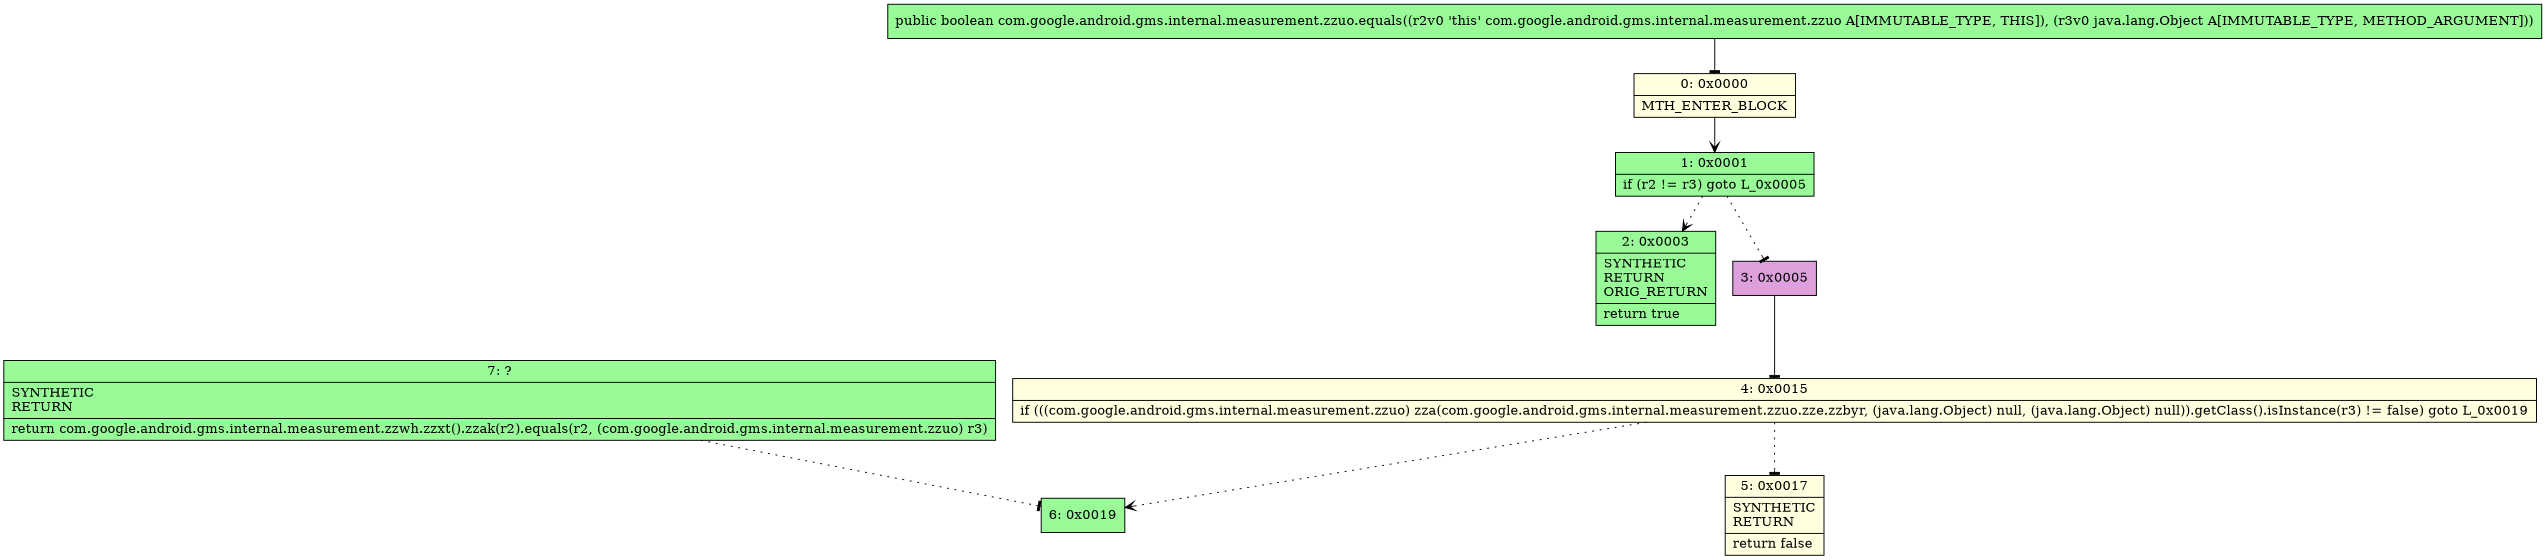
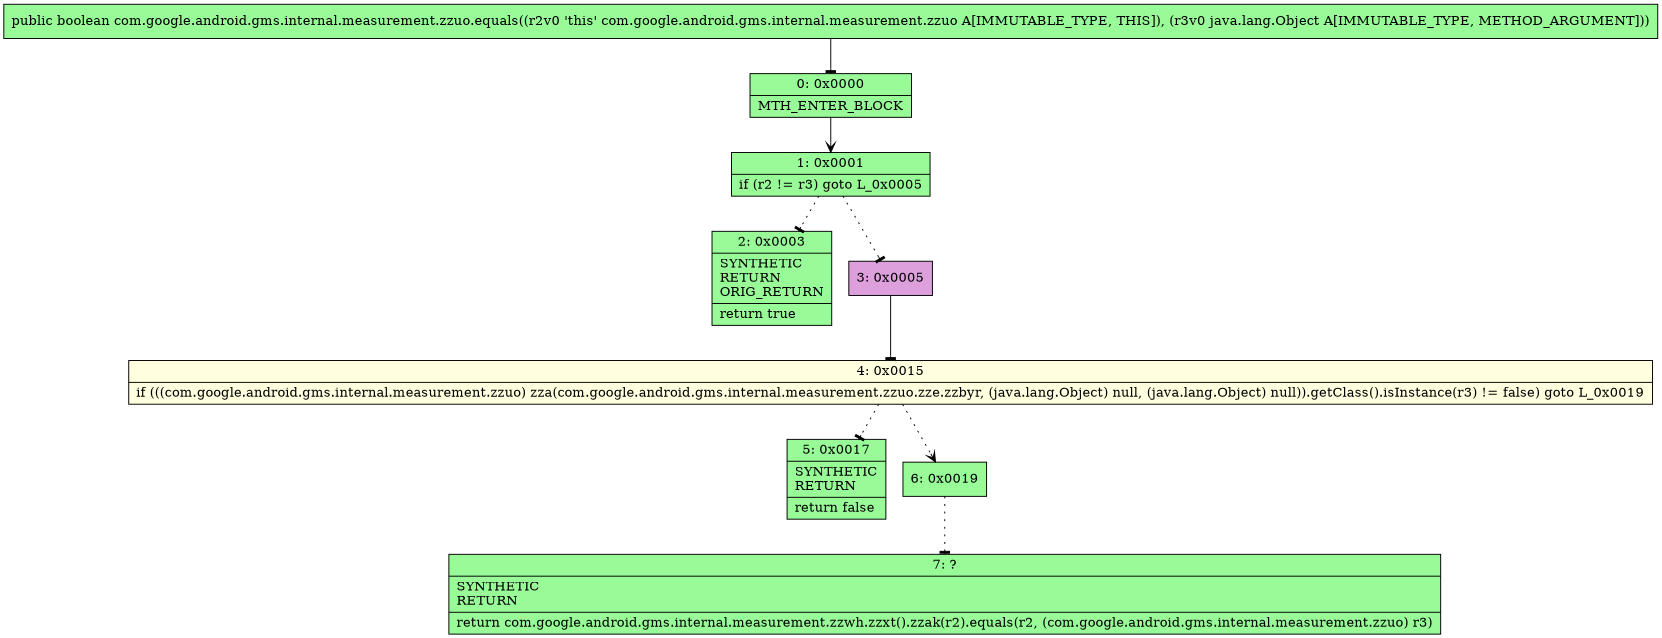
  digraph {
    node [fillcolor=palegreen shape=record style=filled]
    edge [arrowhead=tee style=dotted]
-   n1 [fillcolor=lightyellow label="{0\:\ 0x0000|MTH_ENTER_BLOCK\l}"]
+   n1 [label="{0\:\ 0x0000|MTH_ENTER_BLOCK\l}"]
    n2 [label="{1\:\ 0x0001|if (r2 != r3) goto L_0x0005\l}"]
    n3 [label="{2\:\ 0x0003|SYNTHETIC\lRETURN\lORIG_RETURN\l|return true\l}"]
    n4 [fillcolor=plum label="{3\:\ 0x0005}"]
    n5 [fillcolor=lightyellow label="{4\:\ 0x0015|if (((com.google.android.gms.internal.measurement.zzuo) zza(com.google.android.gms.internal.measurement.zzuo.zze.zzbyr, (java.lang.Object) null, (java.lang.Object) null)).getClass().isInstance(r3) != false) goto L_0x0019\l}"]
-   n6 [fillcolor=lightyellow label="{5\:\ 0x0017|SYNTHETIC\lRETURN\l|return false\l}"]
+   n6 [label="{5\:\ 0x0017|SYNTHETIC\lRETURN\l|return false\l}"]
    n7 [label="{6\:\ 0x0019}"]
    n8 [label="{7\:\ ?|SYNTHETIC\lRETURN\l|return com.google.android.gms.internal.measurement.zzwh.zzxt().zzak(r2).equals(r2, (com.google.android.gms.internal.measurement.zzuo) r3)\l}"]
    n9 [label="{public boolean com.google.android.gms.internal.measurement.zzuo.equals((r2v0 'this' com.google.android.gms.internal.measurement.zzuo A[IMMUTABLE_TYPE, THIS]), (r3v0 java.lang.Object A[IMMUTABLE_TYPE, METHOD_ARGUMENT])) }"]
    n1 -> n2 [arrowhead=vee style=solid]
-   n2 -> n3 [arrowhead=vee]
+   n2 -> n3
    n2 -> n4
    n4 -> n5 [style=solid]
    n5 -> n6
    n5 -> n7 [arrowhead=vee]
-   n8 -> n7
+   n7 -> n8
    n9 -> n1 [style=solid]
  }
